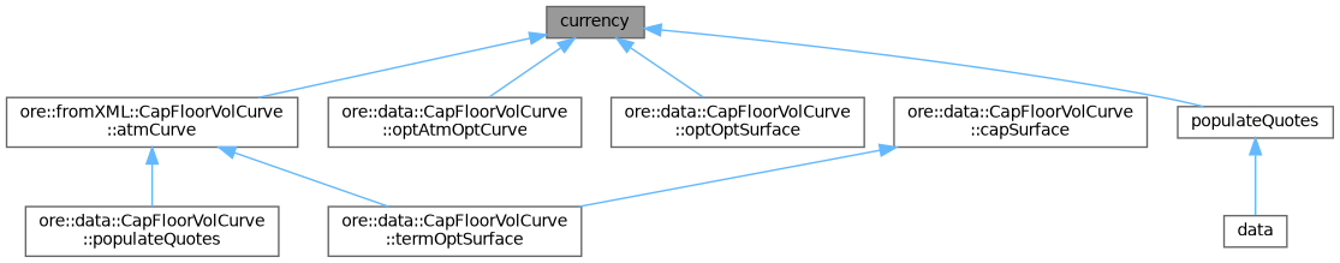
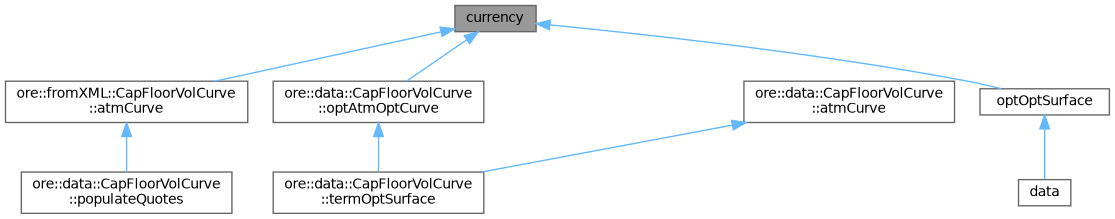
  digraph {
    rankdir=TB
    node [color=grey40 fillcolor=white fontname=Helvetica fontsize=10 shape=box style=filled]
    edge [color=steelblue1 dir=back fontname=Helvetica fontsize=10 labelfontname=Helvetica labelfontsize=10 style=solid]
    n1 [color=gray40 fillcolor=grey60 fontcolor=black height=0.2 label=currency width=0.4]
    n2 [height=0.2 label="ore::fromXML::CapFloorVolCurve\l::atmCurve" width=0.4]
    n3 [height=0.2 label="ore::data::CapFloorVolCurve\l::optAtmOptCurve" width=0.4]
-   n4 [height=0.2 label="ore::data::CapFloorVolCurve\l::optOptSurface" width=0.4]
-   n5 [height=0.2 label=populateQuotes width=0.4]
+   n5 [height=0.2 label=optOptSurface width=0.4]
    n6 [height=0.2 label="ore::data::CapFloorVolCurve\l::populateQuotes" width=0.4]
    n7 [height=0.2 label="ore::data::CapFloorVolCurve\l::termOptSurface" width=0.4]
-   n8 [height=0.2 label="ore::data::CapFloorVolCurve\l::capSurface" width=0.4]
+   n8 [height=0.2 label="ore::data::CapFloorVolCurve\l::atmCurve" width=0.4]
    n9 [height=0.2 label=data width=0.4]
    n1 -> n2
    n1 -> n3
-   n1 -> n4
    n1 -> n5
    n2 -> n6
-   n2 -> n7
+   n3 -> n7
    n5 -> n9
    n8 -> n7
  }
